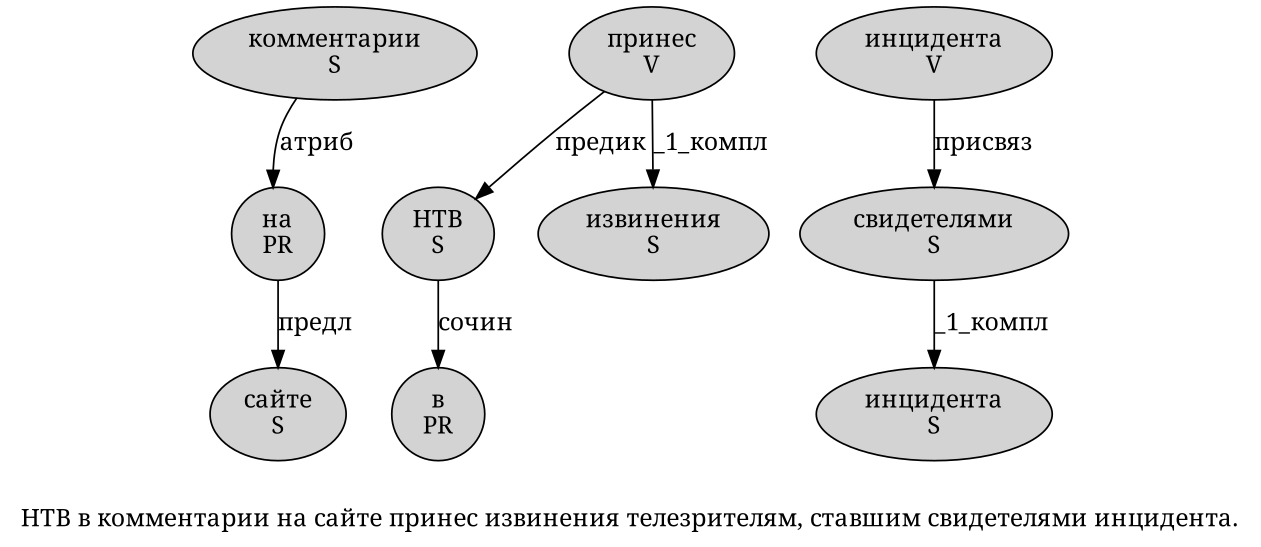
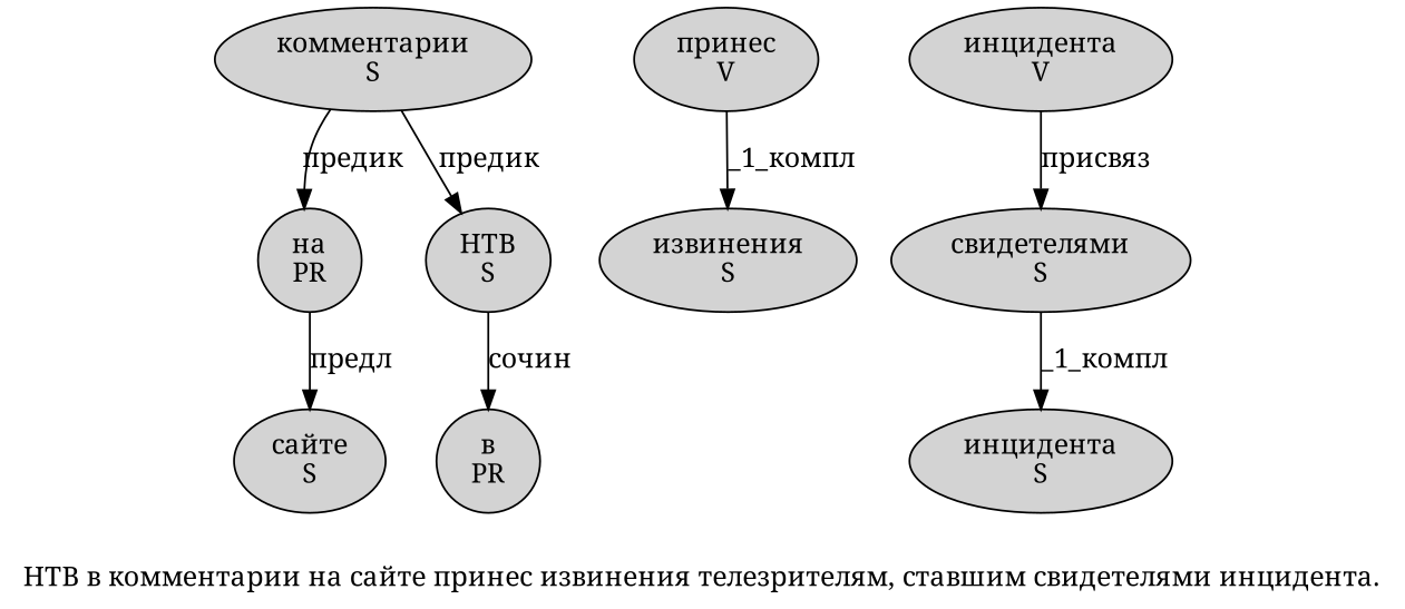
  digraph {
    fontname="Noto Serif"
    label="НТВ в комментарии на сайте принес извинения телезрителям, ставшим свидетелями инцидента."
    node [fillcolor=lightgray fontname="Noto Serif" penwidth=1 shape=ellipse style=filled]
    edge [fontname="Noto Serif"]
    n1 [label="НТВ\nS"]
    n2 [label="в\nPR"]
    n3 [label="комментарии\nS"]
    n4 [label="на\nPR"]
    n5 [label="сайте\nS"]
    n6 [label="принес\nV"]
    n7 [label="извинения\nS"]
    n8 [label="инцидента\nV"]
    n9 [label="свидетелями\nS"]
    n10 [label="инцидента\nS"]
    n1 -> n2 [label="сочин"]
-   n3 -> n4 [label="атриб"]
+   n3 -> n4 [label="предик"]
    n4 -> n5 [label="предл"]
-   n6 -> n1 [label="предик"]
+   n3 -> n1 [label="предик"]
    n6 -> n7 [label="_1_компл"]
    n8 -> n9 [label="присвяз"]
    n9 -> n10 [label="_1_компл"]
  }
